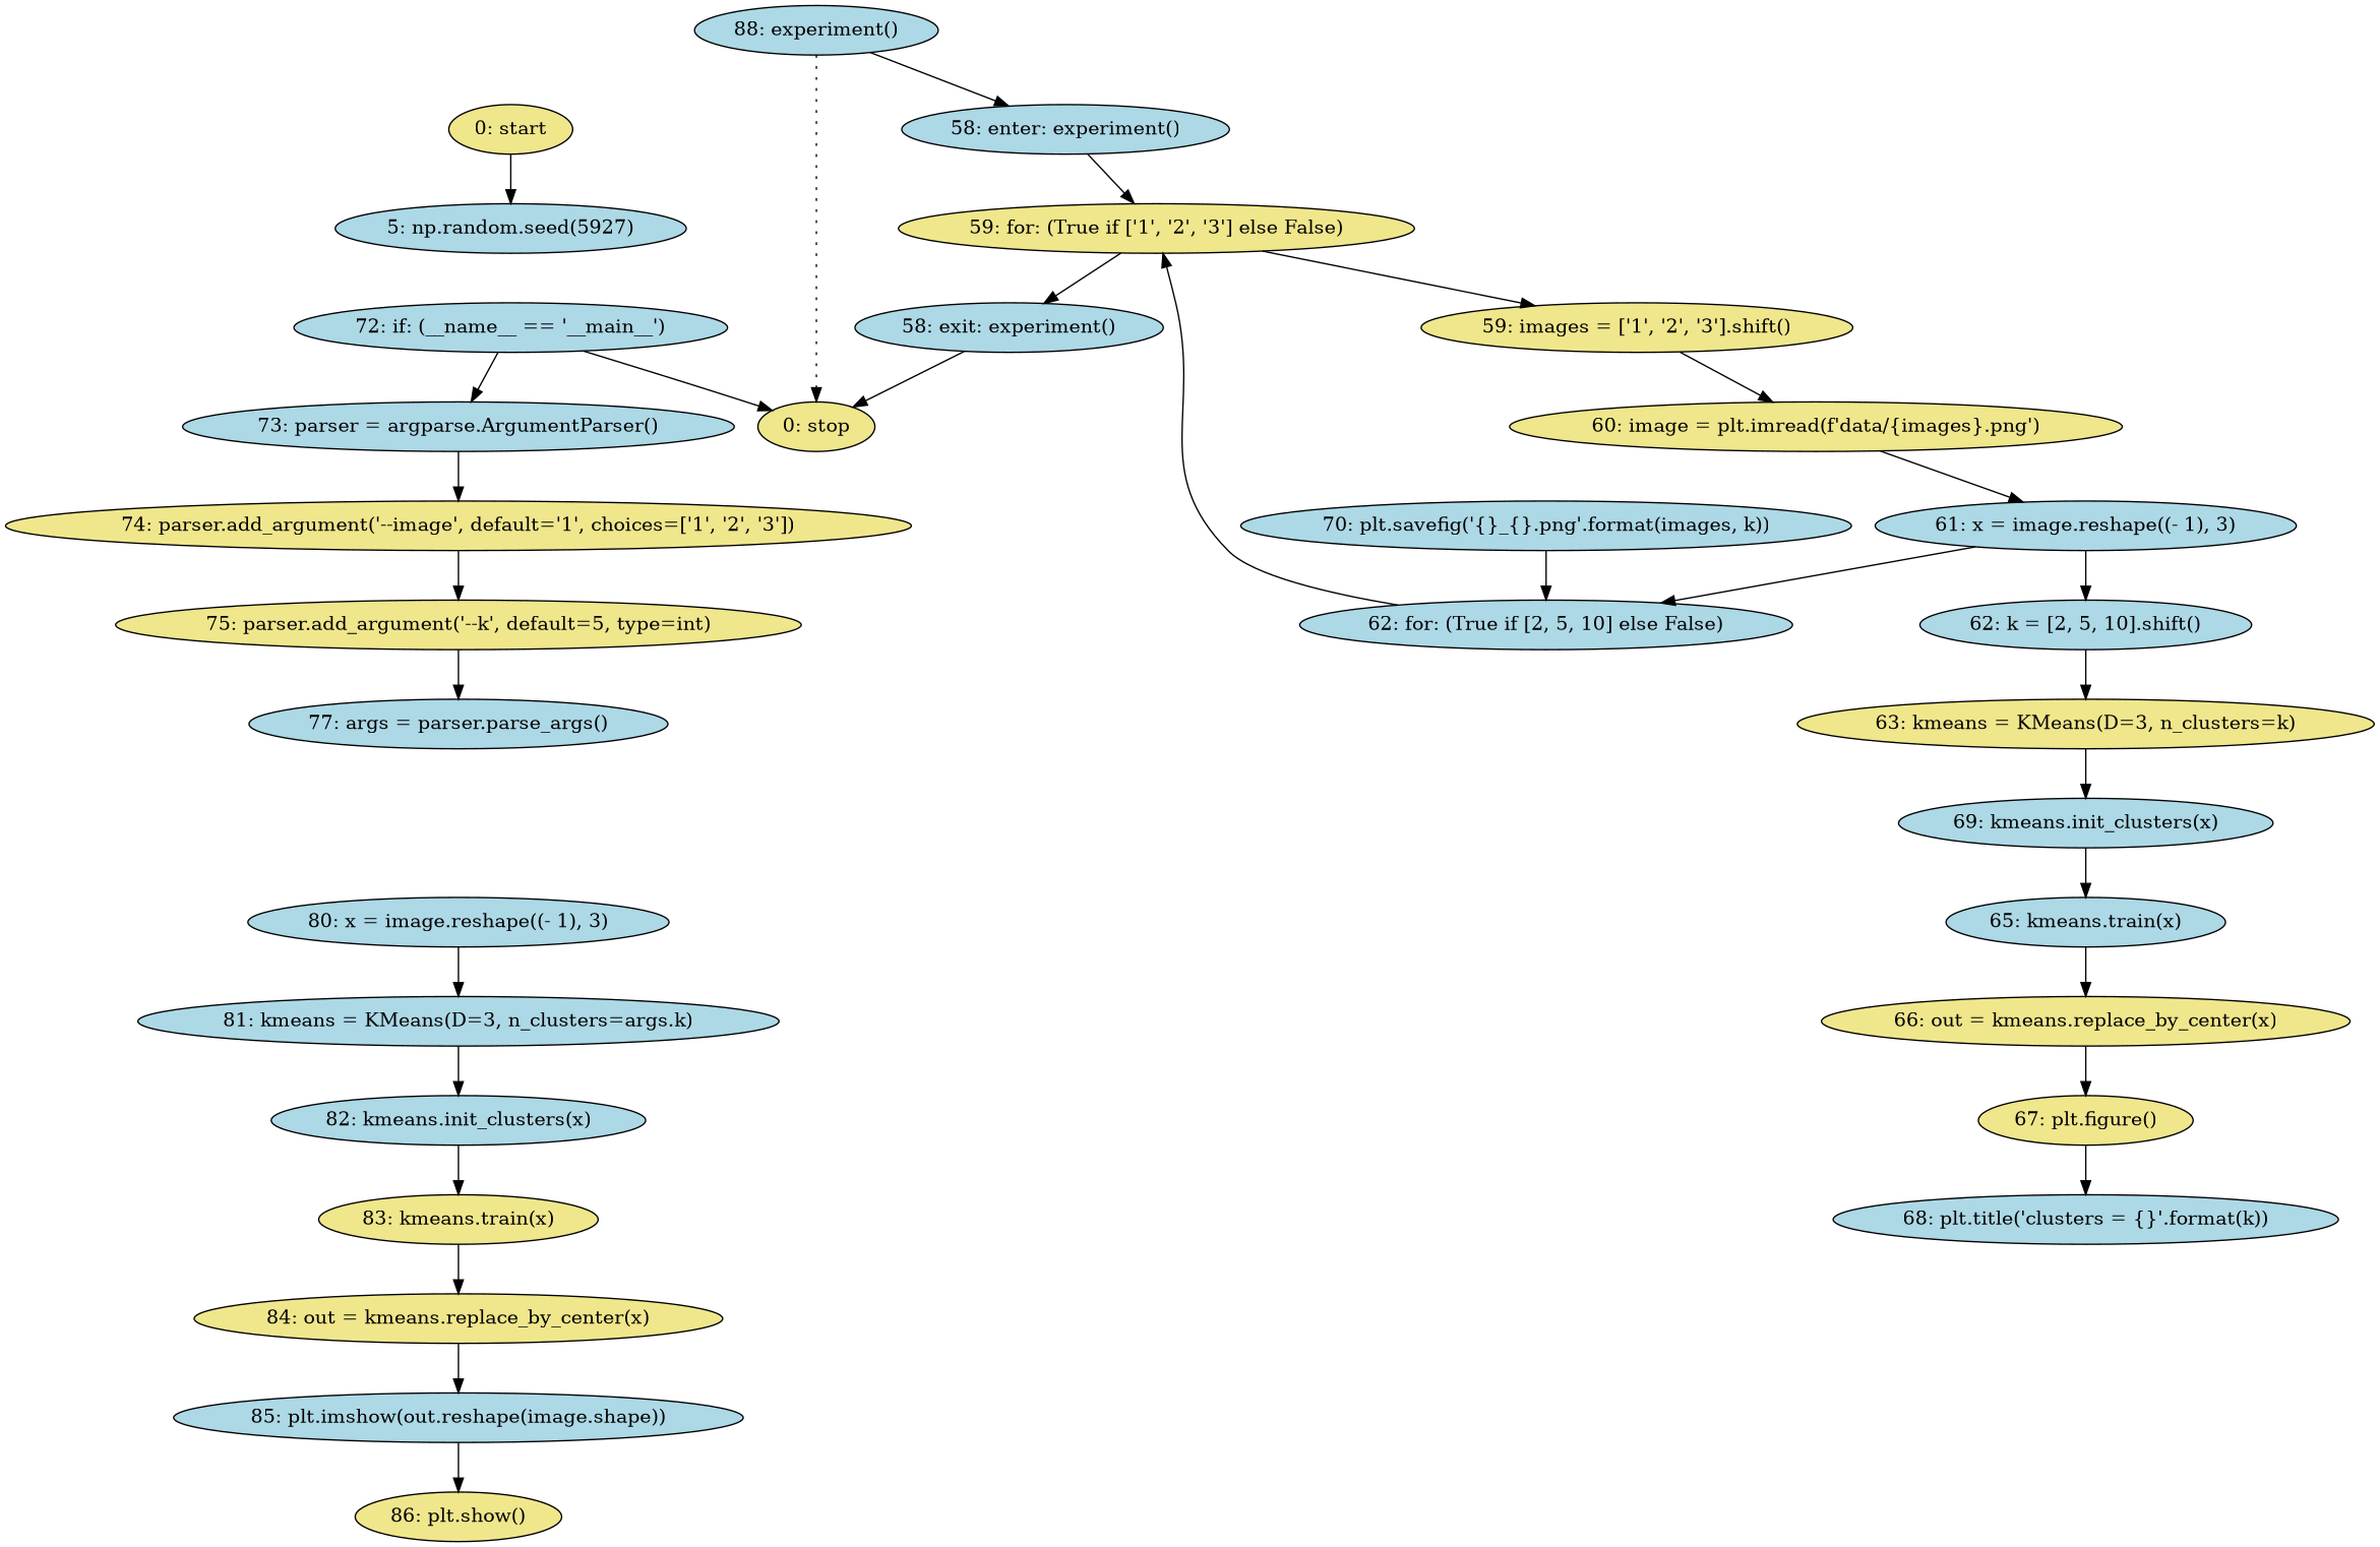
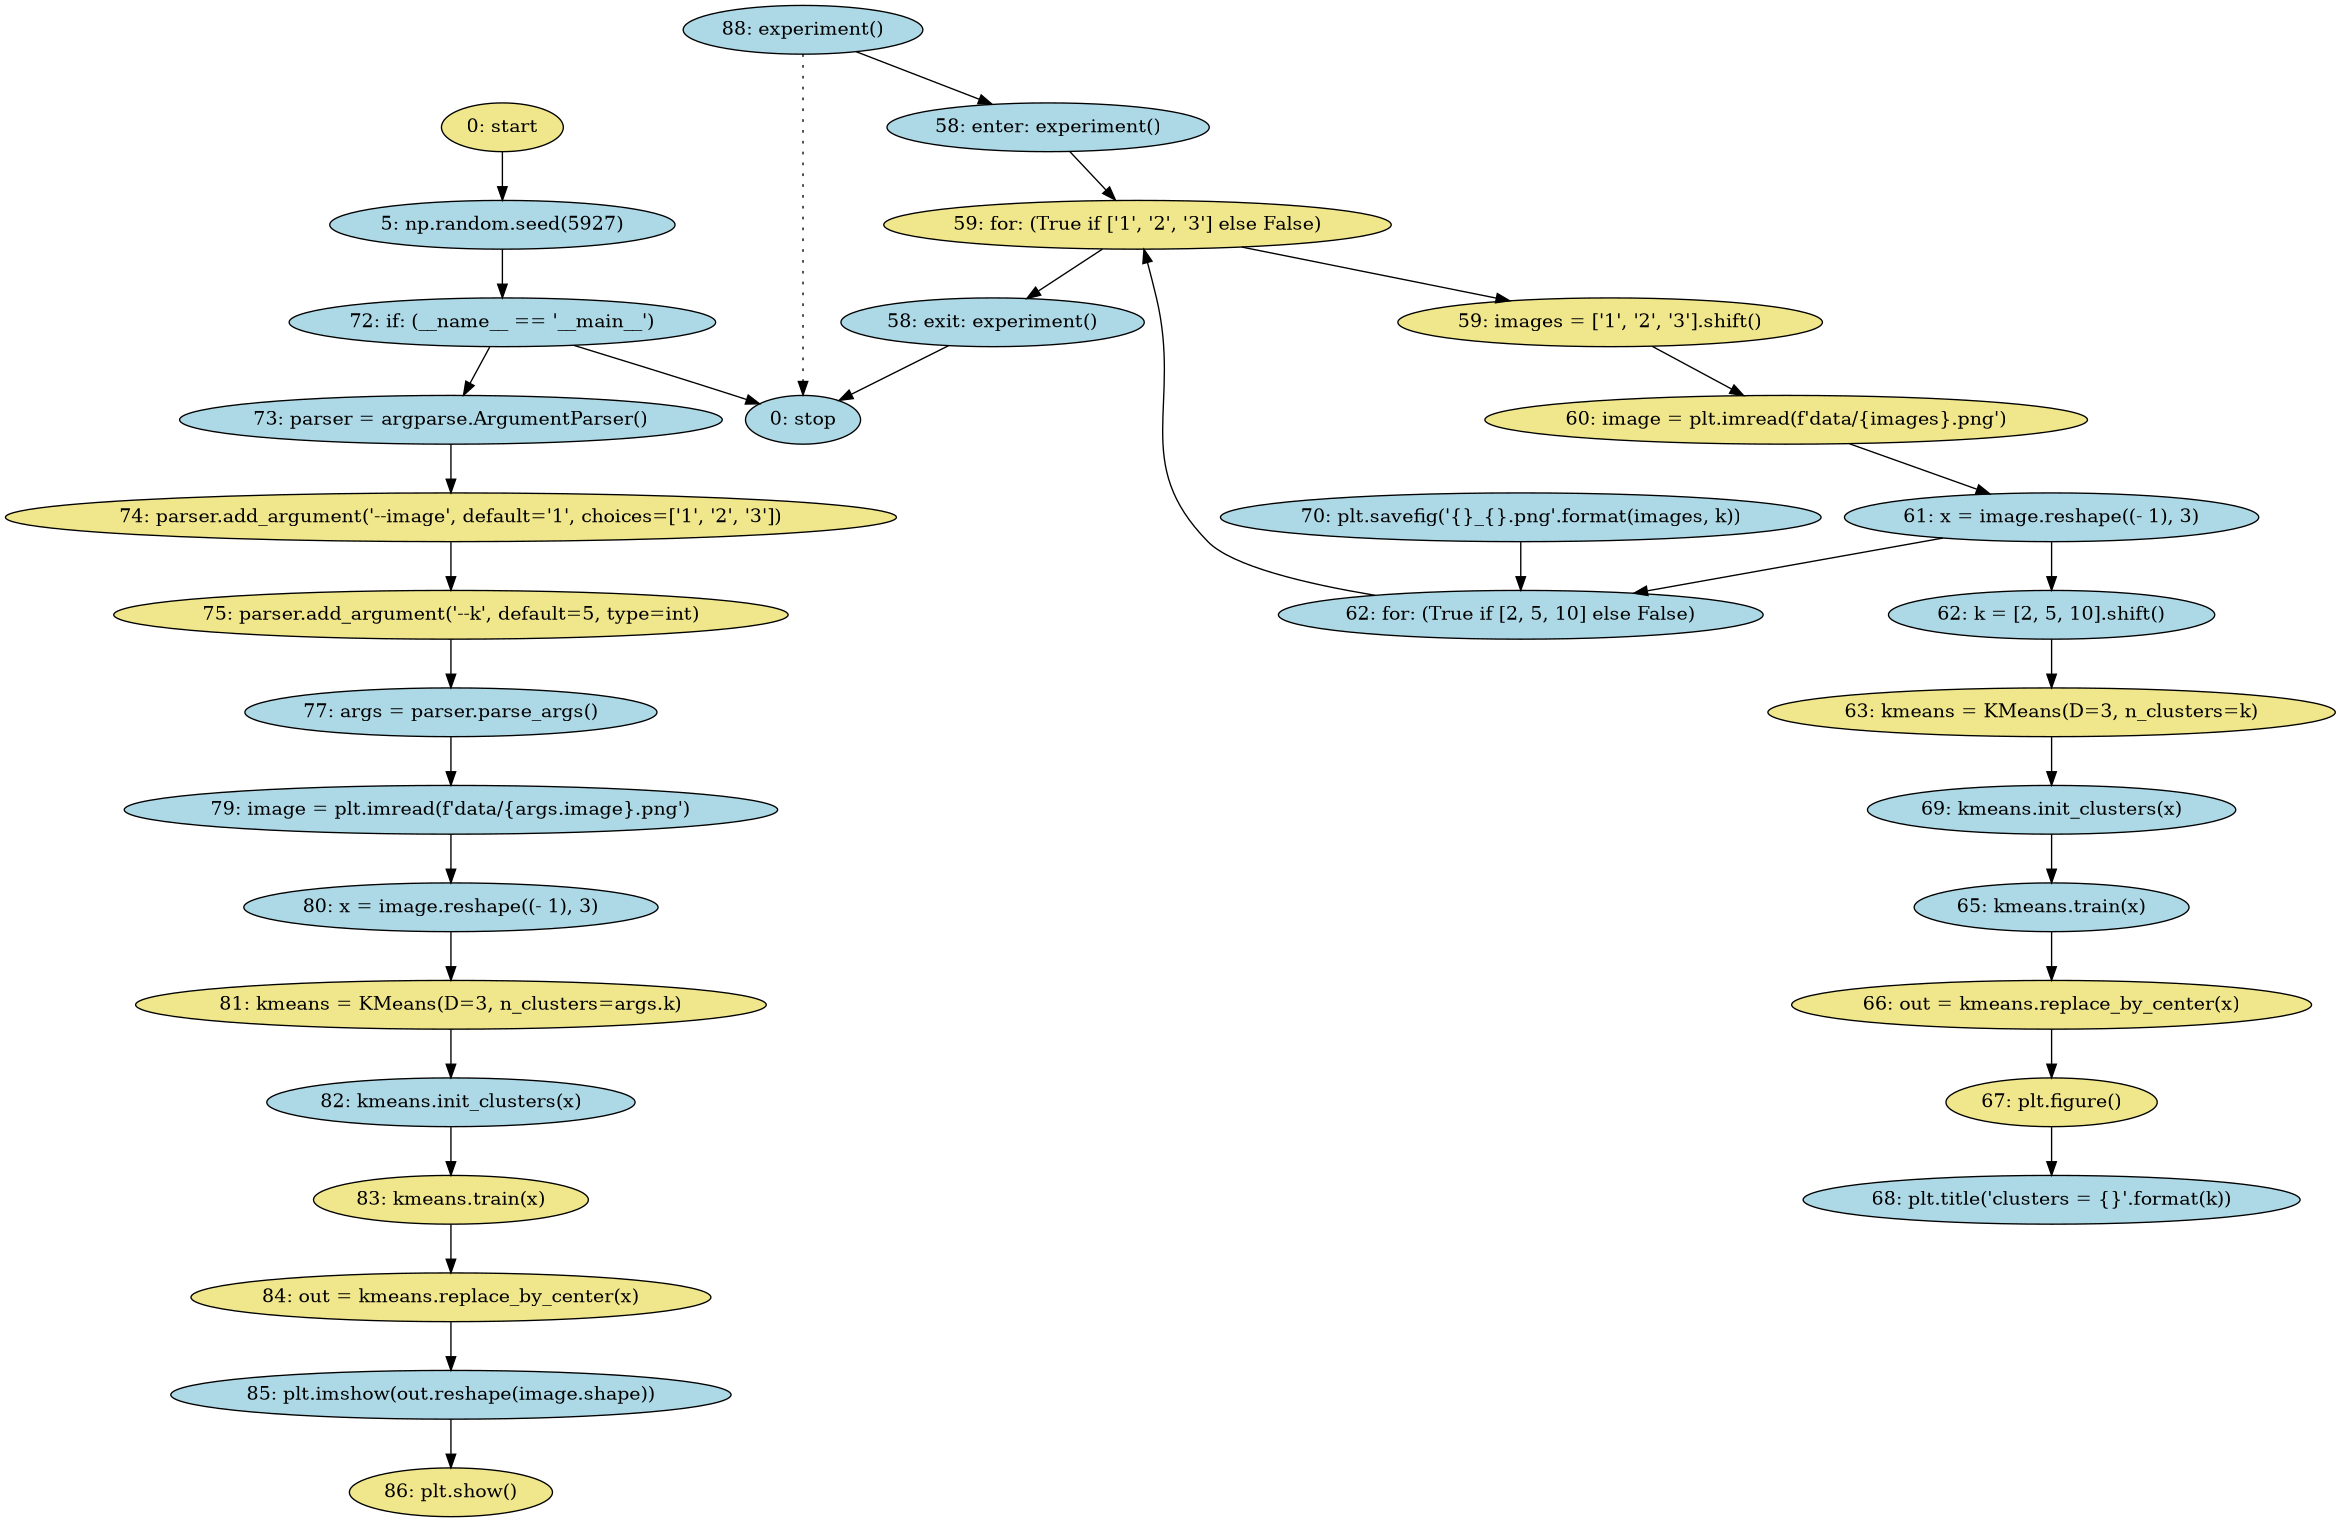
  strict digraph {
    node [fillcolor=lightblue style=filled]
    n1 [fillcolor=khaki label="0: start"]
    n2 [label="5: np.random.seed(5927)"]
    n3 [label="72: if: (__name__ == '__main__')"]
-   n4 [fillcolor=khaki label="0: stop"]
+   n4 [label="0: stop"]
    n5 [label="73: parser = argparse.ArgumentParser()"]
    n6 [fillcolor=khaki label="74: parser.add_argument('--image', default='1', choices=['1', '2', '3'])"]
    n7 [fillcolor=khaki label="75: parser.add_argument('--k', default=5, type=int)"]
    n8 [label="58: enter: experiment()"]
    n9 [fillcolor=khaki label="59: for: (True if ['1', '2', '3'] else False)"]
    n10 [label="58: exit: experiment()"]
    n11 [fillcolor=khaki label="59: images = ['1', '2', '3'].shift()"]
    n12 [fillcolor=khaki label="60: image = plt.imread(f'data/{images}.png')"]
    n13 [label="61: x = image.reshape((- 1), 3)"]
    n14 [label="88: experiment()"]
    n15 [label="62: for: (True if [2, 5, 10] else False)"]
    n16 [label="62: k = [2, 5, 10].shift()"]
    n17 [fillcolor=khaki label="63: kmeans = KMeans(D=3, n_clusters=k)"]
    n18 [label="69: kmeans.init_clusters(x)"]
    n19 [label="65: kmeans.train(x)"]
    n20 [label="70: plt.savefig('{}_{}.png'.format(images, k))"]
    n21 [fillcolor=khaki label="66: out = kmeans.replace_by_center(x)"]
    n22 [fillcolor=khaki label="67: plt.figure()"]
    n23 [label="68: plt.title('clusters = {}'.format(k))"]
    n24 [label="77: args = parser.parse_args()"]
+   n25 [label="79: image = plt.imread(f'data/{args.image}.png')"]
    n26 [label="80: x = image.reshape((- 1), 3)"]
-   n27 [label="81: kmeans = KMeans(D=3, n_clusters=args.k)"]
+   n27 [fillcolor=khaki label="81: kmeans = KMeans(D=3, n_clusters=args.k)"]
    n28 [label="82: kmeans.init_clusters(x)"]
    n29 [fillcolor=khaki label="83: kmeans.train(x)"]
    n30 [fillcolor=khaki label="84: out = kmeans.replace_by_center(x)"]
    n31 [label="85: plt.imshow(out.reshape(image.shape))"]
    n32 [fillcolor=khaki label="86: plt.show()"]
    n1 -> n2
+   n2 -> n3
    n3 -> n4
    n3 -> n5
    n5 -> n6
    n6 -> n7
    n7 -> n24
    n8 -> n9
    n9 -> n10
    n9 -> n11
    n10 -> n4
    n11 -> n12
    n12 -> n13
    n13 -> n15
    n13 -> n16
    n14 -> n4 [style=dotted weight=100]
    n14 -> n8
    n15 -> n9
    n16 -> n17
    n17 -> n18
    n18 -> n19
    n19 -> n21
    n20 -> n15
    n21 -> n22
    n22 -> n23
+   n24 -> n25
+   n25 -> n26
    n26 -> n27
    n27 -> n28
    n28 -> n29
    n29 -> n30
    n30 -> n31
    n31 -> n32
  }
